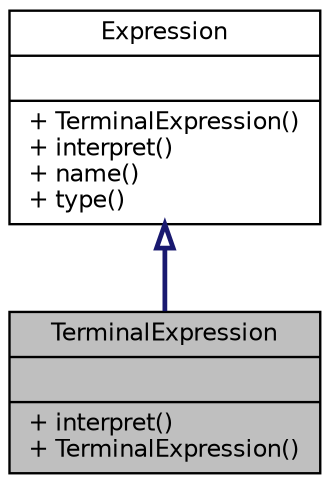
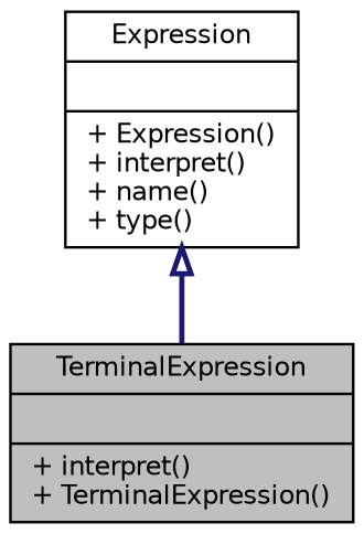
  digraph {
    node [color=black fontname=Helvetica fontsize=10 shape=record style=filled]
    n1 [fillcolor=grey75 fontcolor=black height=0.2 label="{TerminalExpression\n||+ interpret()\l+ TerminalExpression()\l}" width=0.4]
-   n2 [fillcolor=white height=0.2 label="{Expression\n||+ TerminalExpression()\l+ interpret()\l+ name()\l+ type()\l}" width=0.4]
+   n2 [fillcolor=white height=0.2 label="{Expression\n||+ Expression()\l+ interpret()\l+ name()\l+ type()\l}" width=0.4]
    n2 -> n1 [arrowtail=onormal color=midnightblue dir=back fontname=Helvetica fontsize=10 labelfontname=Helvetica labelfontsize=10 style=bold]
  }
